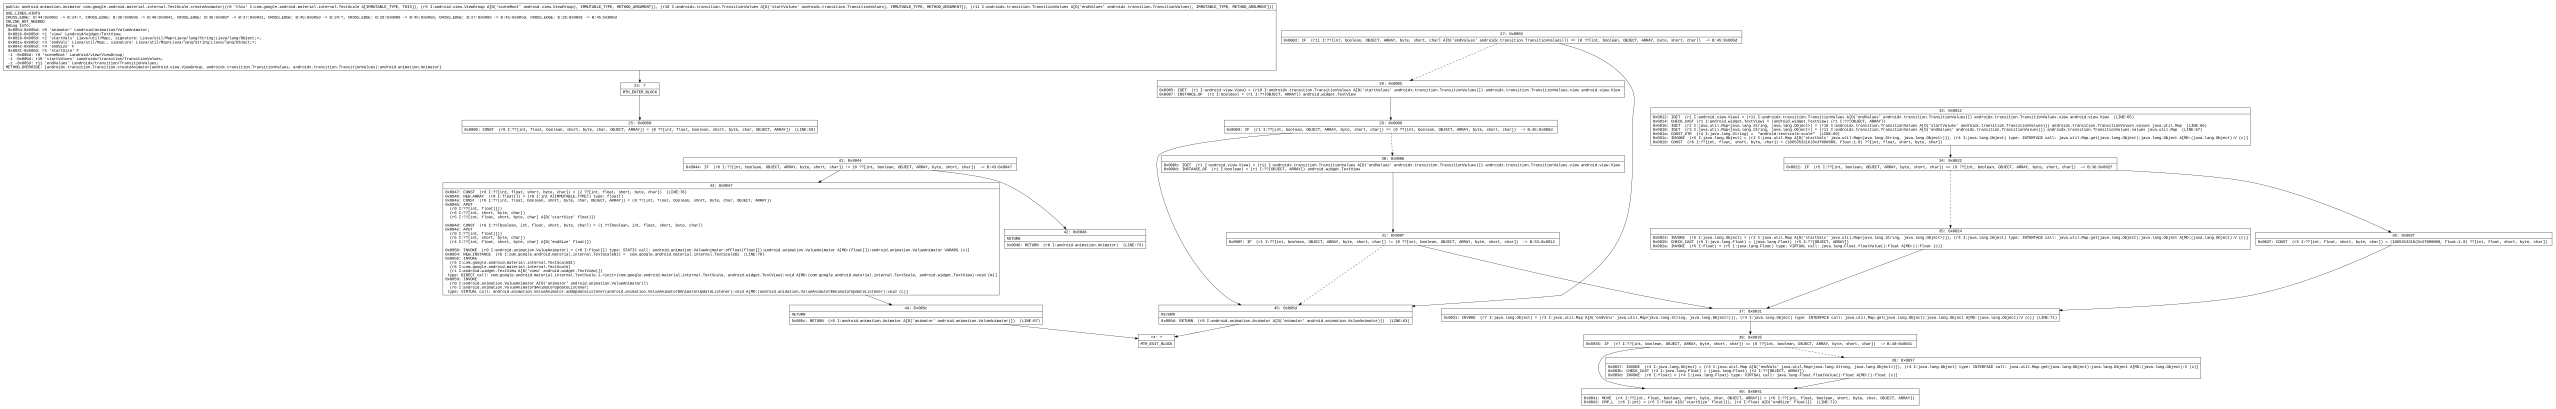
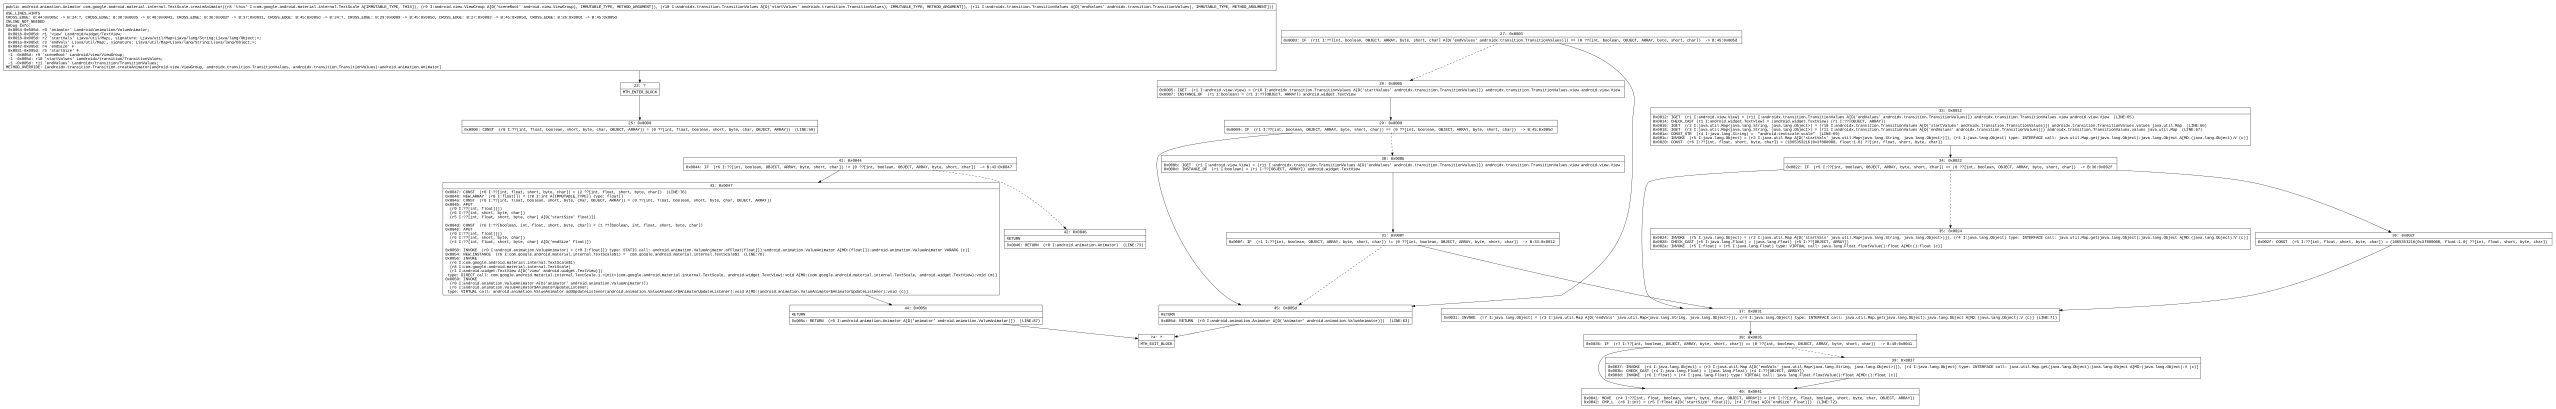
  digraph {
    fontname="Liberation Mono"
    node [fontname="Liberation Mono" shape=record]
    edge [fontname="Liberation Mono"]
    n1 [label="{23\:\ ?|MTH_ENTER_BLOCK\l}"]
    n2 [label="{25\:\ 0x0000|0x0000: CONST  (r0 I:??[int, float, boolean, short, byte, char, OBJECT, ARRAY]) = (0 ??[int, float, boolean, short, byte, char, OBJECT, ARRAY])  (LINE:59)\l}"]
    n3 [label="{27\:\ 0x0003|0x0003: IF  (r11 I:??[int, boolean, OBJECT, ARRAY, byte, short, char] A[D('endValues' androidx.transition.TransitionValues)]) == (0 ??[int, boolean, OBJECT, ARRAY, byte, short, char])  \-\> B:45:0x005d \l}"]
    n4 [label="{45\:\ 0x005d|RETURN\l|0x005d: RETURN  (r0 I:android.animation.Animator A[D('animator' android.animation.ValueAnimator)])  (LINE:63)\l}"]
    n5 [label="{28\:\ 0x0005|0x0005: IGET  (r1 I:android.view.View) = (r10 I:androidx.transition.TransitionValues A[D('startValues' androidx.transition.TransitionValues)]) androidx.transition.TransitionValues.view android.view.View \l0x0007: INSTANCE_OF  (r1 I:boolean) = (r1 I:??[OBJECT, ARRAY]) android.widget.TextView \l}"]
    n6 [label="{24\:\ ?|MTH_EXIT_BLOCK\l}"]
    n7 [label="{29\:\ 0x0009|0x0009: IF  (r1 I:??[int, boolean, OBJECT, ARRAY, byte, short, char]) == (0 ??[int, boolean, OBJECT, ARRAY, byte, short, char])  \-\> B:45:0x005d \l}"]
    n8 [label="{30\:\ 0x000b|0x000b: IGET  (r1 I:android.view.View) = (r11 I:androidx.transition.TransitionValues A[D('endValues' androidx.transition.TransitionValues)]) androidx.transition.TransitionValues.view android.view.View \l0x000d: INSTANCE_OF  (r1 I:boolean) = (r1 I:??[OBJECT, ARRAY]) android.widget.TextView \l}"]
    n9 [label="{31\:\ 0x000f|0x000f: IF  (r1 I:??[int, boolean, OBJECT, ARRAY, byte, short, char]) != (0 ??[int, boolean, OBJECT, ARRAY, byte, short, char])  \-\> B:33:0x0012 \l}"]
    n10 [label="{37\:\ 0x0031|0x0031: INVOKE  (r7 I:java.lang.Object) = (r3 I:java.util.Map A[D('endVals' java.util.Map\<java.lang.String, java.lang.Object\>)]), (r4 I:java.lang.Object) type: INTERFACE call: java.util.Map.get(java.lang.Object):java.lang.Object A[MD:(java.lang.Object):V (c)] (LINE:71)\l}"]
    n11 [label="{33\:\ 0x0012|0x0012: IGET  (r1 I:android.view.View) = (r11 I:androidx.transition.TransitionValues A[D('endValues' androidx.transition.TransitionValues)]) androidx.transition.TransitionValues.view android.view.View  (LINE:65)\l0x0014: CHECK_CAST (r1 I:android.widget.TextView) = (android.widget.TextView) (r1 I:??[OBJECT, ARRAY]) \l0x0016: IGET  (r2 I:java.util.Map\<java.lang.String, java.lang.Object\>) = (r10 I:androidx.transition.TransitionValues A[D('startValues' androidx.transition.TransitionValues)]) androidx.transition.TransitionValues.values java.util.Map  (LINE:66)\l0x0018: IGET  (r3 I:java.util.Map\<java.lang.String, java.lang.Object\>) = (r11 I:androidx.transition.TransitionValues A[D('endValues' androidx.transition.TransitionValues)]) androidx.transition.TransitionValues.values java.util.Map  (LINE:67)\l0x001a: CONST_STR  (r4 I:java.lang.String) =  \"android:textscale:scale\"  (LINE:69)\l0x001c: INVOKE  (r5 I:java.lang.Object) = (r2 I:java.util.Map A[D('startVals' java.util.Map\<java.lang.String, java.lang.Object\>)]), (r4 I:java.lang.Object) type: INTERFACE call: java.util.Map.get(java.lang.Object):java.lang.Object A[MD:(java.lang.Object):V (c)]\l0x0020: CONST  (r6 I:??[int, float, short, byte, char]) = (1065353216(0x3f800000, float:1.0) ??[int, float, short, byte, char]) \l}"]
    n12 [label="{34\:\ 0x0022|0x0022: IF  (r5 I:??[int, boolean, OBJECT, ARRAY, byte, short, char]) == (0 ??[int, boolean, OBJECT, ARRAY, byte, short, char])  \-\> B:36:0x002f \l}"]
    n13 [label="{35\:\ 0x0024|0x0024: INVOKE  (r5 I:java.lang.Object) = (r2 I:java.util.Map A[D('startVals' java.util.Map\<java.lang.String, java.lang.Object\>)]), (r4 I:java.lang.Object) type: INTERFACE call: java.util.Map.get(java.lang.Object):java.lang.Object A[MD:(java.lang.Object):V (c)]\l0x0028: CHECK_CAST (r5 I:java.lang.Float) = (java.lang.Float) (r5 I:??[OBJECT, ARRAY]) \l0x002a: INVOKE  (r5 I:float) = (r5 I:java.lang.Float) type: VIRTUAL call: java.lang.Float.floatValue():float A[MD:():float (c)]\l}"]
    n14 [label="{36\:\ 0x002f|0x002f: CONST  (r5 I:??[int, float, short, byte, char]) = (1065353216(0x3f800000, float:1.0) ??[int, float, short, byte, char]) \l}"]
    n15 [label="{38\:\ 0x0035|0x0035: IF  (r7 I:??[int, boolean, OBJECT, ARRAY, byte, short, char]) == (0 ??[int, boolean, OBJECT, ARRAY, byte, short, char])  \-\> B:40:0x0041 \l}"]
    n16 [label="{39\:\ 0x0037|0x0037: INVOKE  (r4 I:java.lang.Object) = (r3 I:java.util.Map A[D('endVals' java.util.Map\<java.lang.String, java.lang.Object\>)]), (r4 I:java.lang.Object) type: INTERFACE call: java.util.Map.get(java.lang.Object):java.lang.Object A[MD:(java.lang.Object):V (c)]\l0x003b: CHECK_CAST (r4 I:java.lang.Float) = (java.lang.Float) (r4 I:??[OBJECT, ARRAY]) \l0x003d: INVOKE  (r6 I:float) = (r4 I:java.lang.Float) type: VIRTUAL call: java.lang.Float.floatValue():float A[MD:():float (c)]\l}"]
    n17 [label="{40\:\ 0x0041|0x0041: MOVE  (r4 I:??[int, float, boolean, short, byte, char, OBJECT, ARRAY]) = (r6 I:??[int, float, boolean, short, byte, char, OBJECT, ARRAY]) \l0x0042: CMP_L  (r6 I:int) = (r5 I:float A[D('startSize' float)]), (r4 I:float A[D('endSize' float)])  (LINE:72)\l}"]
    n18 [label="{41\:\ 0x0044|0x0044: IF  (r6 I:??[int, boolean, OBJECT, ARRAY, byte, short, char]) != (0 ??[int, boolean, OBJECT, ARRAY, byte, short, char])  \-\> B:43:0x0047 \l}"]
    n19 [label="{42\:\ 0x0046|RETURN\l|0x0046: RETURN  (r0 I:android.animation.Animator)  (LINE:73)\l}"]
    n20 [label="{43\:\ 0x0047|0x0047: CONST  (r0 I:??[int, float, short, byte, char]) = (2 ??[int, float, short, byte, char])  (LINE:76)\l0x0048: NEW_ARRAY  (r0 I:float[]) = (r0 I:int A[IMMUTABLE_TYPE]) type: float[] \l0x004a: CONST  (r6 I:??[int, float, boolean, short, byte, char, OBJECT, ARRAY]) = (0 ??[int, float, boolean, short, byte, char, OBJECT, ARRAY]) \l0x004b: APUT  \l  (r0 I:??[int, float][])\l  (r6 I:??[int, short, byte, char])\l  (r5 I:??[int, float, short, byte, char] A[D('startSize' float)])\l \l0x004d: CONST  (r6 I:??[boolean, int, float, short, byte, char]) = (1 ??[boolean, int, float, short, byte, char]) \l0x004e: APUT  \l  (r0 I:??[int, float][])\l  (r6 I:??[int, short, byte, char])\l  (r4 I:??[int, float, short, byte, char] A[D('endSize' float)])\l \l0x0050: INVOKE  (r0 I:android.animation.ValueAnimator) = (r0 I:float[]) type: STATIC call: android.animation.ValueAnimator.ofFloat(float[]):android.animation.ValueAnimator A[MD:(float[]):android.animation.ValueAnimator VARARG (c)]\l0x0054: NEW_INSTANCE  (r6 I:com.google.android.material.internal.TextScale$1) =  com.google.android.material.internal.TextScale$1  (LINE:78)\l0x0056: INVOKE  \l  (r6 I:com.google.android.material.internal.TextScale$1)\l  (r8 I:com.google.android.material.internal.TextScale)\l  (r1 I:android.widget.TextView A[D('view' android.widget.TextView)])\l type: DIRECT call: com.google.android.material.internal.TextScale.1.\<init\>(com.google.android.material.internal.TextScale, android.widget.TextView):void A[MD:(com.google.android.material.internal.TextScale, android.widget.TextView):void (m)]\l0x0059: INVOKE  \l  (r0 I:android.animation.ValueAnimator A[D('animator' android.animation.ValueAnimator)])\l  (r6 I:android.animation.ValueAnimator$AnimatorUpdateListener)\l type: VIRTUAL call: android.animation.ValueAnimator.addUpdateListener(android.animation.ValueAnimator$AnimatorUpdateListener):void A[MD:(android.animation.ValueAnimator$AnimatorUpdateListener):void (c)]\l}"]
    n21 [label="{44\:\ 0x005c|RETURN\l|0x005c: RETURN  (r0 I:android.animation.Animator A[D('animator' android.animation.ValueAnimator)])  (LINE:87)\l}"]
    n22 [label="{public android.animation.Animator com.google.android.material.internal.TextScale.createAnimator((r8 'this' I:com.google.android.material.internal.TextScale A[IMMUTABLE_TYPE, THIS]), (r9 I:android.view.ViewGroup A[D('sceneRoot' android.view.ViewGroup), IMMUTABLE_TYPE, METHOD_ARGUMENT]), (r10 I:androidx.transition.TransitionValues A[D('startValues' androidx.transition.TransitionValues), IMMUTABLE_TYPE, METHOD_ARGUMENT]), (r11 I:androidx.transition.TransitionValues A[D('endValues' androidx.transition.TransitionValues), IMMUTABLE_TYPE, METHOD_ARGUMENT]))  | USE_LINES_HINTS\lCROSS_EDGE: B:44:0x005c \-\> B:24:?, CROSS_EDGE: B:38:0x0035 \-\> B:40:0x0041, CROSS_EDGE: B:36:0x002f \-\> B:37:0x0031, CROSS_EDGE: B:45:0x005d \-\> B:24:?, CROSS_EDGE: B:29:0x0009 \-\> B:45:0x005d, CROSS_EDGE: B:27:0x0003 \-\> B:45:0x005d, CROSS_EDGE: B:26:0x0001 \-\> B:45:0x005d\lINLINE_NOT_NEEDED\lDebug Info:\l  0x0054\-0x005d: r0 'animator' Landroid\/animation\/ValueAnimator;\l  0x0016\-0x005d: r1 'view' Landroid\/widget\/TextView;\l  0x0018\-0x005d: r2 'startVals' Ljava\/util\/Map;, signature: Ljava\/util\/Map\<Ljava\/lang\/String;Ljava\/lang\/Object;\>;\l  0x001a\-0x005d: r3 'endVals' Ljava\/util\/Map;, signature: Ljava\/util\/Map\<Ljava\/lang\/String;Ljava\/lang\/Object;\>;\l  0x0042\-0x005d: r4 'endSize' F\l  0x0031\-0x005d: r5 'startSize' F\l  \-1 \-0x005d: r9 'sceneRoot' Landroid\/view\/ViewGroup;\l  \-1 \-0x005d: r10 'startValues' Landroidx\/transition\/TransitionValues;\l  \-1 \-0x005d: r11 'endValues' Landroidx\/transition\/TransitionValues;\lMETHOD_OVERRIDE: [androidx.transition.Transition.createAnimator(android.view.ViewGroup, androidx.transition.TransitionValues, androidx.transition.TransitionValues):android.animation.Animator]\l}"]
    n1 -> n2
    n3 -> n4
    n3 -> n5 [style=dashed]
    n4 -> n6
    n5 -> n7
    n7 -> n4
    n7 -> n8 [style=dashed]
    n8 -> n9
    n9 -> n4 [style=dashed]
    n9 -> n10
    n10 -> n15
    n11 -> n12
    n12 -> n13 [style=dashed]
    n12 -> n14
-   n13 -> n10
+   n12 -> n10
    n14 -> n10
    n15 -> n16 [style=dashed]
    n15 -> n17
    n16 -> n17
-   n18 -> n19 [style=solid]
+   n18 -> n19 [style=dashed]
    n18 -> n20
    n20 -> n21
    n21 -> n6
    n22 -> n1
  }
